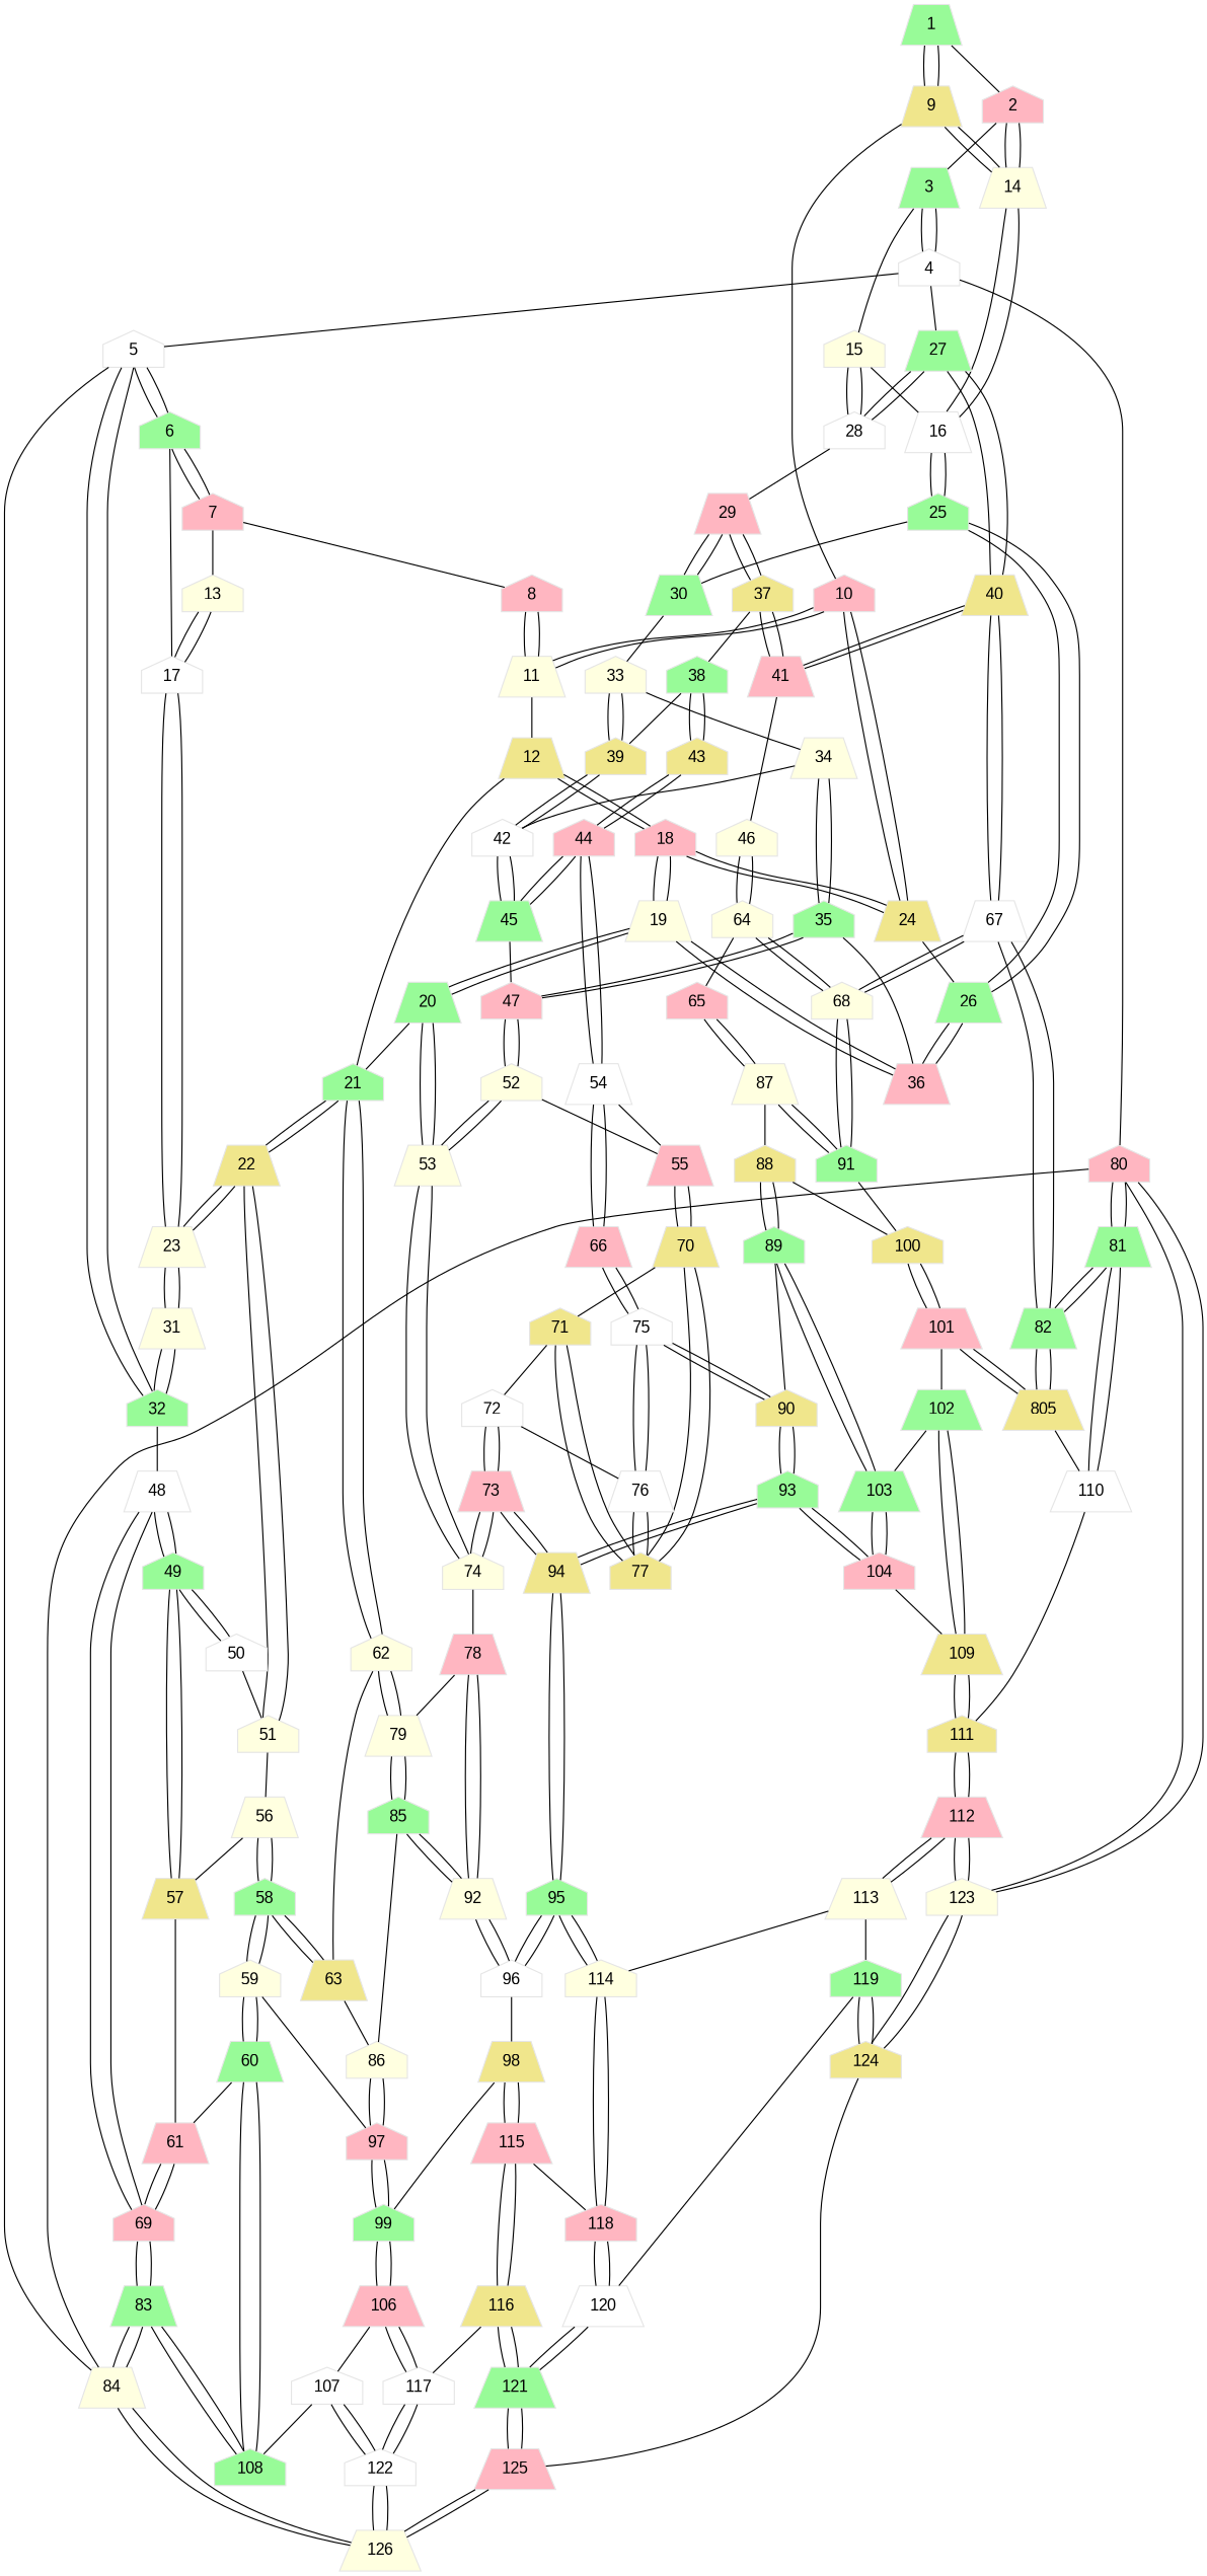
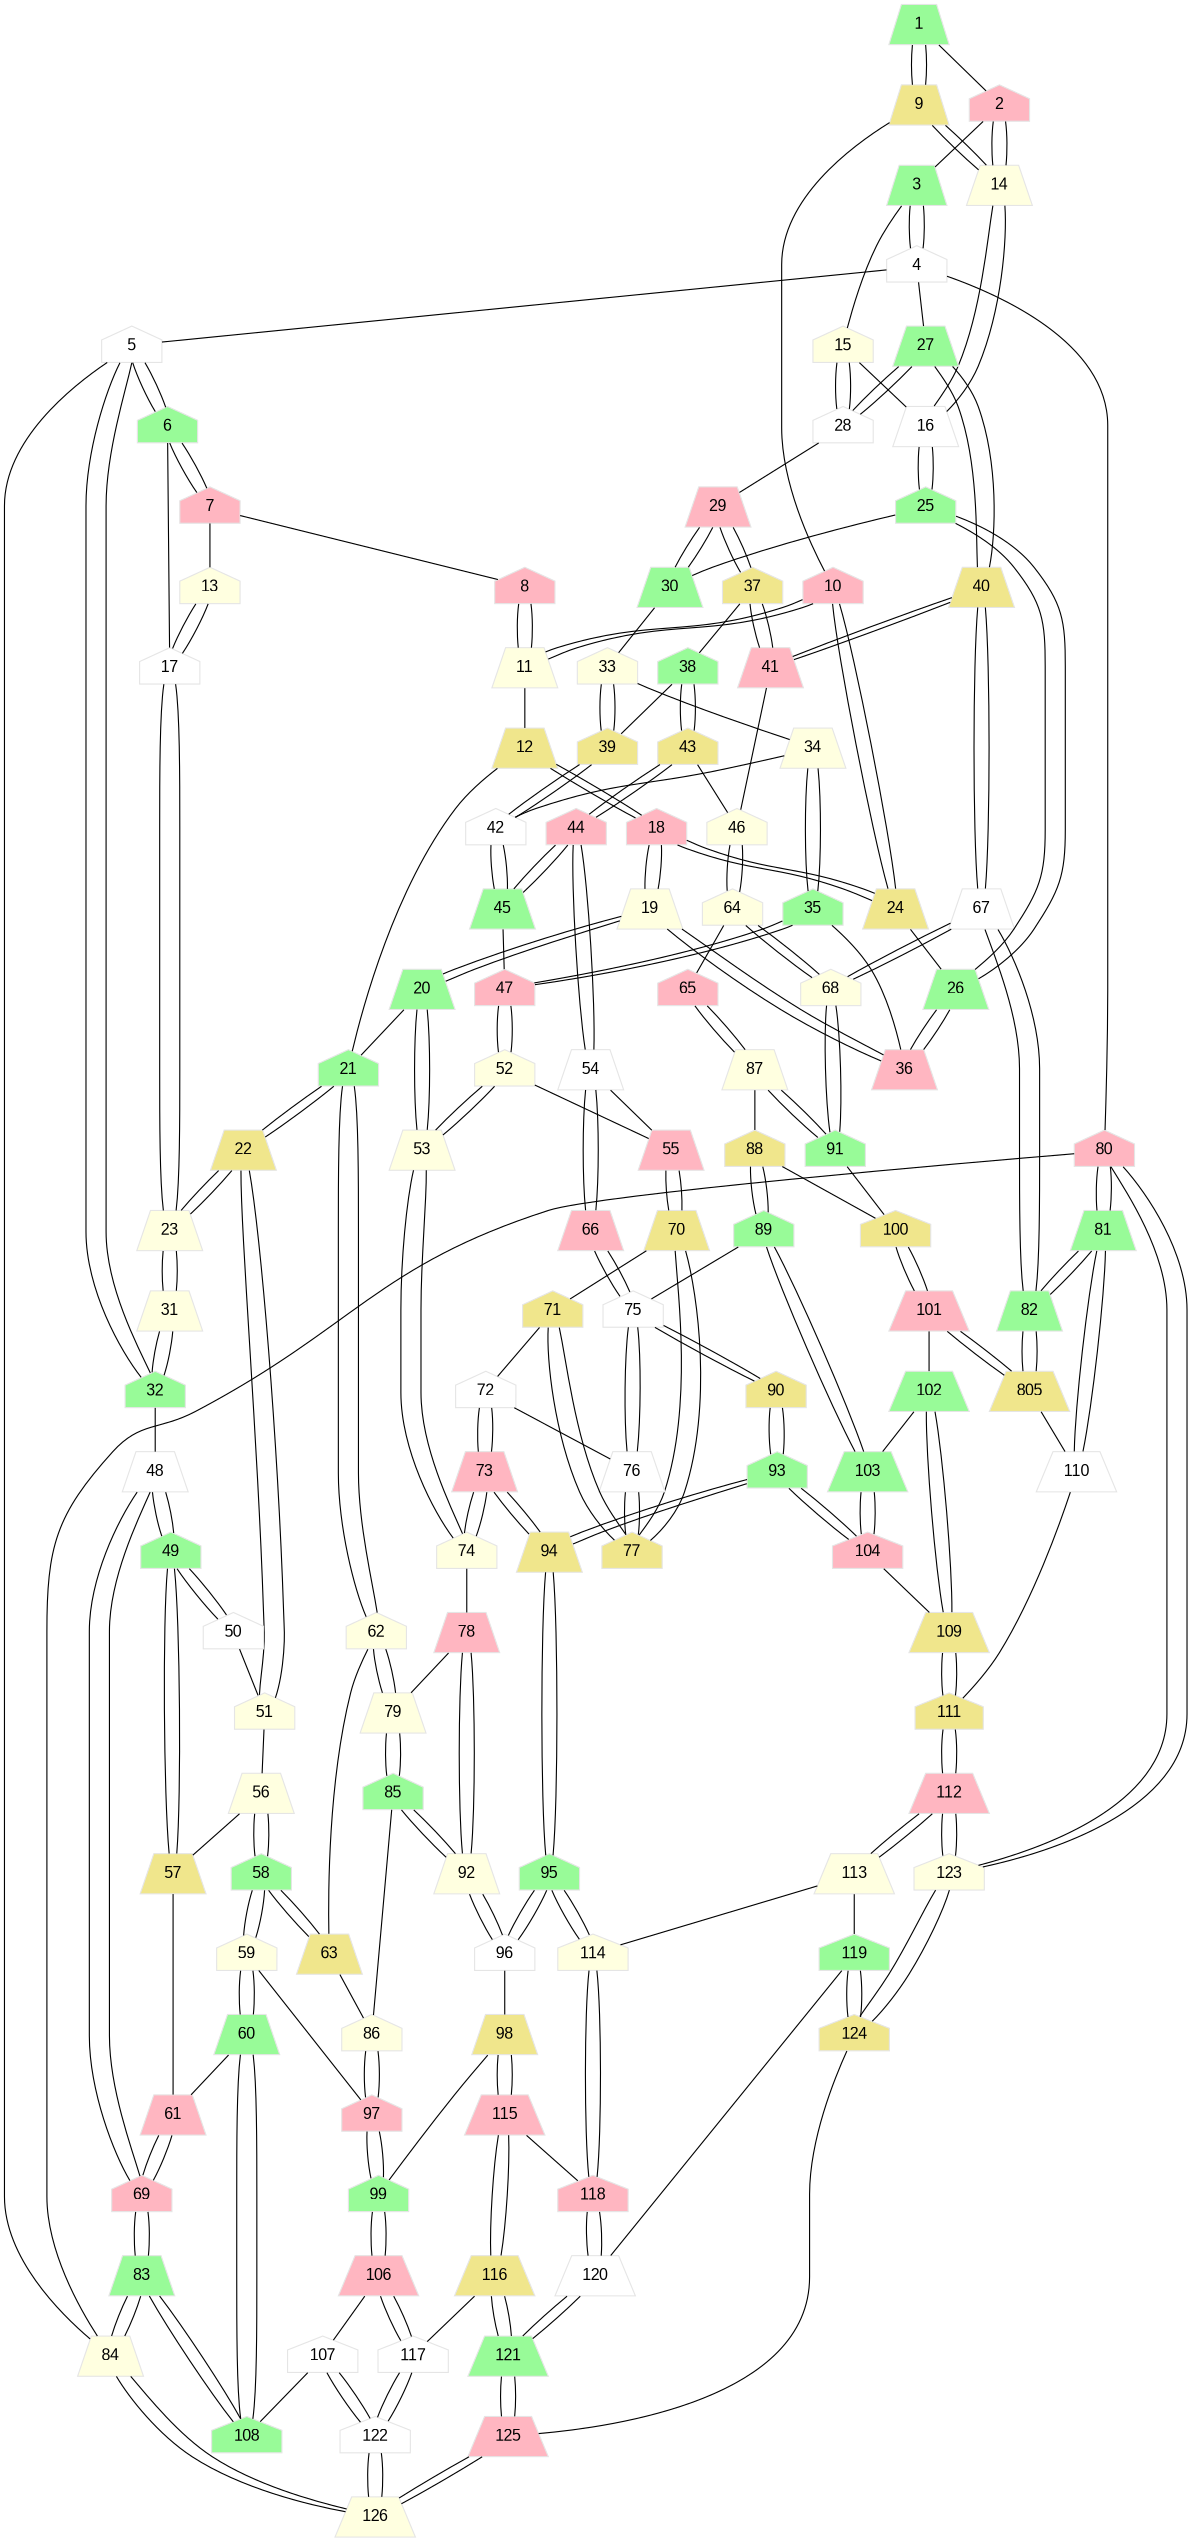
  graph {
    fontname="Liberation Sans"
    node [color=gray90 fillcolor=palegreen fontname="Liberation Sans" shape=house style=filled]
    edge [fontname="Liberation Sans"]
    1 [shape=trapezium]
    2 [fillcolor=lightpink]
    9 [fillcolor=khaki shape=trapezium]
    3 [shape=trapezium]
    14 [fillcolor=lightyellow shape=trapezium]
    10 [fillcolor=lightpink]
    4 [fillcolor=white]
    15 [fillcolor=lightyellow]
    16 [fillcolor=white shape=trapezium]
    5 [fillcolor=white]
    27 [shape=trapezium]
    80 [fillcolor=lightpink]
    28 [fillcolor=white]
    6
    32
    84 [fillcolor=lightyellow shape=trapezium]
    40 [fillcolor=khaki shape=trapezium]
    81 [shape=trapezium]
    123 [fillcolor=lightyellow]
    7 [fillcolor=lightpink]
    17 [fillcolor=white]
    48 [fillcolor=white shape=trapezium]
    126 [fillcolor=lightyellow shape=trapezium]
    8 [fillcolor=lightpink]
    13 [fillcolor=lightyellow]
    23 [fillcolor=lightyellow shape=trapezium]
    11 [fillcolor=lightyellow shape=trapezium]
    12 [fillcolor=khaki shape=trapezium]
    24 [fillcolor=khaki shape=trapezium]
    26 [shape=trapezium]
    18 [fillcolor=lightpink]
    21
    19 [fillcolor=lightyellow shape=trapezium]
    25
    29 [fillcolor=lightpink shape=trapezium]
    30 [shape=trapezium]
    31 [fillcolor=lightyellow shape=trapezium]
    20 [shape=trapezium]
    36 [fillcolor=lightpink shape=trapezium]
    53 [fillcolor=lightyellow shape=trapezium]
    22 [fillcolor=khaki shape=trapezium]
    62 [fillcolor=lightyellow]
    74 [fillcolor=lightyellow]
    51 [fillcolor=lightyellow]
    63 [fillcolor=khaki shape=trapezium]
    79 [fillcolor=lightyellow shape=trapezium]
    56 [fillcolor=lightyellow shape=trapezium]
    33 [fillcolor=lightyellow]
    41 [fillcolor=lightpink shape=trapezium]
    67 [fillcolor=white shape=trapezium]
    37 [fillcolor=khaki]
    38
    34 [fillcolor=lightyellow shape=trapezium]
    39 [fillcolor=khaki]
    49
    69 [fillcolor=lightpink]
    35
    42 [fillcolor=white]
    47 [fillcolor=lightpink]
    45 [shape=trapezium]
    52 [fillcolor=lightyellow]
    43 [fillcolor=khaki]
    46 [fillcolor=lightyellow]
    44 [fillcolor=lightpink]
    68 [fillcolor=lightyellow]
    82 [shape=trapezium]
    64 [fillcolor=lightyellow]
    54 [fillcolor=white shape=trapezium]
    55 [fillcolor=lightpink shape=trapezium]
    66 [fillcolor=lightpink shape=trapezium]
    65 [fillcolor=lightpink]
    50 [fillcolor=white]
    57 [fillcolor=khaki shape=trapezium]
    83 [shape=trapezium]
    61 [fillcolor=lightpink shape=trapezium]
    58
    70 [fillcolor=khaki shape=trapezium]
    78 [fillcolor=lightpink shape=trapezium]
    75 [fillcolor=white]
    71 [fillcolor=khaki]
    77 [fillcolor=khaki]
    59 [fillcolor=lightyellow]
    60 [shape=trapezium]
    97 [fillcolor=lightpink]
    86 [fillcolor=lightyellow]
    108
    99
    85
    87 [fillcolor=lightyellow shape=trapezium]
    91
    88 [fillcolor=khaki]
    76 [fillcolor=white shape=trapezium]
    90 [fillcolor=khaki]
    n94 [fillcolor=khaki label=805 shape=trapezium]
    100 [fillcolor=khaki]
    72 [fillcolor=white]
    73 [fillcolor=lightpink shape=trapezium]
    94 [fillcolor=khaki shape=trapezium]
    95
    92 [fillcolor=lightyellow shape=trapezium]
    93
    96 [fillcolor=white]
    110 [fillcolor=white shape=trapezium]
    124 [fillcolor=khaki]
    111 [fillcolor=khaki]
    89
    103 [shape=trapezium]
    101 [fillcolor=lightpink shape=trapezium]
    104 [fillcolor=lightpink]
    98 [fillcolor=khaki shape=trapezium]
    109 [fillcolor=khaki shape=trapezium]
    114 [fillcolor=lightyellow]
    118 [fillcolor=lightpink]
    115 [fillcolor=lightpink shape=trapezium]
    106 [fillcolor=lightpink shape=trapezium]
    116 [fillcolor=khaki shape=trapezium]
    107 [fillcolor=white]
    117 [fillcolor=white]
    102 [shape=trapezium]
    122 [fillcolor=white]
    112 [fillcolor=lightpink shape=trapezium]
    113 [fillcolor=lightyellow shape=trapezium]
    119
    120 [fillcolor=white shape=trapezium]
    121 [shape=trapezium]
    125 [fillcolor=lightpink shape=trapezium]
    1 -- 2
    1 -- 9
    1 -- 9
    2 -- 3
    2 -- 14
    2 -- 14
    9 -- 14
    9 -- 14
    9 -- 10
    3 -- 4
    3 -- 4
    3 -- 15
    14 -- 16
    14 -- 16
    10 -- 11
    10 -- 11
    10 -- 24
    10 -- 24
    4 -- 5
    4 -- 27
    4 -- 80
    15 -- 16
    15 -- 28
    15 -- 28
    16 -- 25
    16 -- 25
    5 -- 6
    5 -- 6
    5 -- 32
    5 -- 32
    5 -- 84
    27 -- 28
    27 -- 28
    27 -- 40
    27 -- 40
    80 -- 84
    80 -- 81
    80 -- 81
    80 -- 123
    80 -- 123
    28 -- 29
    6 -- 7
    6 -- 7
    6 -- 17
    32 -- 48
    84 -- 126
    84 -- 126
    40 -- 41
    40 -- 41
    40 -- 67
    40 -- 67
    81 -- 82
    81 -- 82
    81 -- 110
    81 -- 110
    123 -- 124
    123 -- 124
    7 -- 8
    7 -- 13
    17 -- 23
    17 -- 23
    48 -- 49
    48 -- 49
    48 -- 69
    48 -- 69
    8 -- 11
    8 -- 11
    13 -- 17
    13 -- 17
    23 -- 31
    23 -- 31
    11 -- 12
    12 -- 18
    12 -- 18
    12 -- 21
    24 -- 26
    26 -- 36
    26 -- 36
    18 -- 24
    18 -- 24
    18 -- 19
    18 -- 19
    21 -- 22
    21 -- 22
    21 -- 62
    21 -- 62
    19 -- 20
    19 -- 20
    19 -- 36
    19 -- 36
    25 -- 26
    25 -- 26
    25 -- 30
    29 -- 30
    29 -- 30
    29 -- 37
    29 -- 37
    30 -- 33
    31 -- 32
    31 -- 32
    20 -- 21
    20 -- 53
    20 -- 53
    53 -- 74
    53 -- 74
    22 -- 23
    22 -- 23
    22 -- 51
    22 -- 51
    62 -- 63
    62 -- 79
    62 -- 79
    74 -- 78
    51 -- 56
    63 -- 86
    79 -- 85
    79 -- 85
    56 -- 57
    56 -- 58
    56 -- 58
    33 -- 34
    33 -- 39
    33 -- 39
    41 -- 46
    67 -- 68
    67 -- 68
    67 -- 82
    67 -- 82
    37 -- 41
    37 -- 41
    37 -- 38
    38 -- 39
    38 -- 43
    38 -- 43
    34 -- 35
    34 -- 35
    34 -- 42
    39 -- 42
    39 -- 42
    49 -- 50
    49 -- 50
    49 -- 57
    49 -- 57
    69 -- 83
    69 -- 83
    35 -- 36
    35 -- 47
    35 -- 47
    42 -- 45
    42 -- 45
    47 -- 52
    47 -- 52
    45 -- 47
    52 -- 53
    52 -- 53
    52 -- 55
+   43 -- 46
    43 -- 44
    43 -- 44
    46 -- 64
    46 -- 64
    44 -- 45
    44 -- 45
    44 -- 54
    44 -- 54
    68 -- 91
    68 -- 91
    82 -- n94
    82 -- n94
    64 -- 68
    64 -- 68
    64 -- 65
    54 -- 55
    54 -- 66
    54 -- 66
    55 -- 70
    55 -- 70
    66 -- 75
    66 -- 75
    65 -- 87
    65 -- 87
    50 -- 51
    57 -- 61
    83 -- 84
    83 -- 84
    83 -- 108
    83 -- 108
    61 -- 69
    61 -- 69
    58 -- 63
    58 -- 63
    58 -- 59
    58 -- 59
    70 -- 71
    70 -- 77
    70 -- 77
    78 -- 79
    78 -- 92
    78 -- 92
    75 -- 76
    75 -- 76
    75 -- 90
    75 -- 90
    71 -- 77
    71 -- 77
    71 -- 72
    59 -- 60
    59 -- 60
    59 -- 97
    60 -- 61
    60 -- 108
    60 -- 108
    97 -- 99
    97 -- 99
    86 -- 97
    86 -- 97
    99 -- 106
    99 -- 106
    85 -- 86
    85 -- 92
    85 -- 92
    87 -- 91
    87 -- 91
    87 -- 88
    91 -- 100
    88 -- 100
    88 -- 89
    88 -- 89
    76 -- 77
    76 -- 77
    90 -- 93
    90 -- 93
    n94 -- 110
    100 -- 101
    100 -- 101
    72 -- 76
    72 -- 73
    72 -- 73
    73 -- 74
    73 -- 74
    73 -- 94
    73 -- 94
    94 -- 95
    94 -- 95
    95 -- 96
    95 -- 96
    95 -- 114
    95 -- 114
    92 -- 96
    92 -- 96
    93 -- 94
    93 -- 94
    93 -- 104
    93 -- 104
    96 -- 98
    110 -- 111
    124 -- 125
    111 -- 112
    111 -- 112
-   89 -- 90
+   89 -- 75
    89 -- 103
    89 -- 103
    103 -- 104
    103 -- 104
    101 -- n94
    101 -- n94
    101 -- 102
    104 -- 109
    98 -- 99
    98 -- 115
    98 -- 115
    109 -- 111
    109 -- 111
    114 -- 118
    114 -- 118
    118 -- 120
    118 -- 120
    115 -- 118
    115 -- 116
    115 -- 116
    106 -- 107
    106 -- 117
    106 -- 117
    116 -- 117
    116 -- 121
    116 -- 121
    107 -- 108
    107 -- 122
    107 -- 122
    117 -- 122
    117 -- 122
    102 -- 103
    102 -- 109
    102 -- 109
    122 -- 126
    122 -- 126
    112 -- 123
    112 -- 123
    112 -- 113
    112 -- 113
    113 -- 114
    113 -- 119
    119 -- 124
    119 -- 124
    119 -- 120
    120 -- 121
    120 -- 121
    121 -- 125
    121 -- 125
    125 -- 126
    125 -- 126
  }
